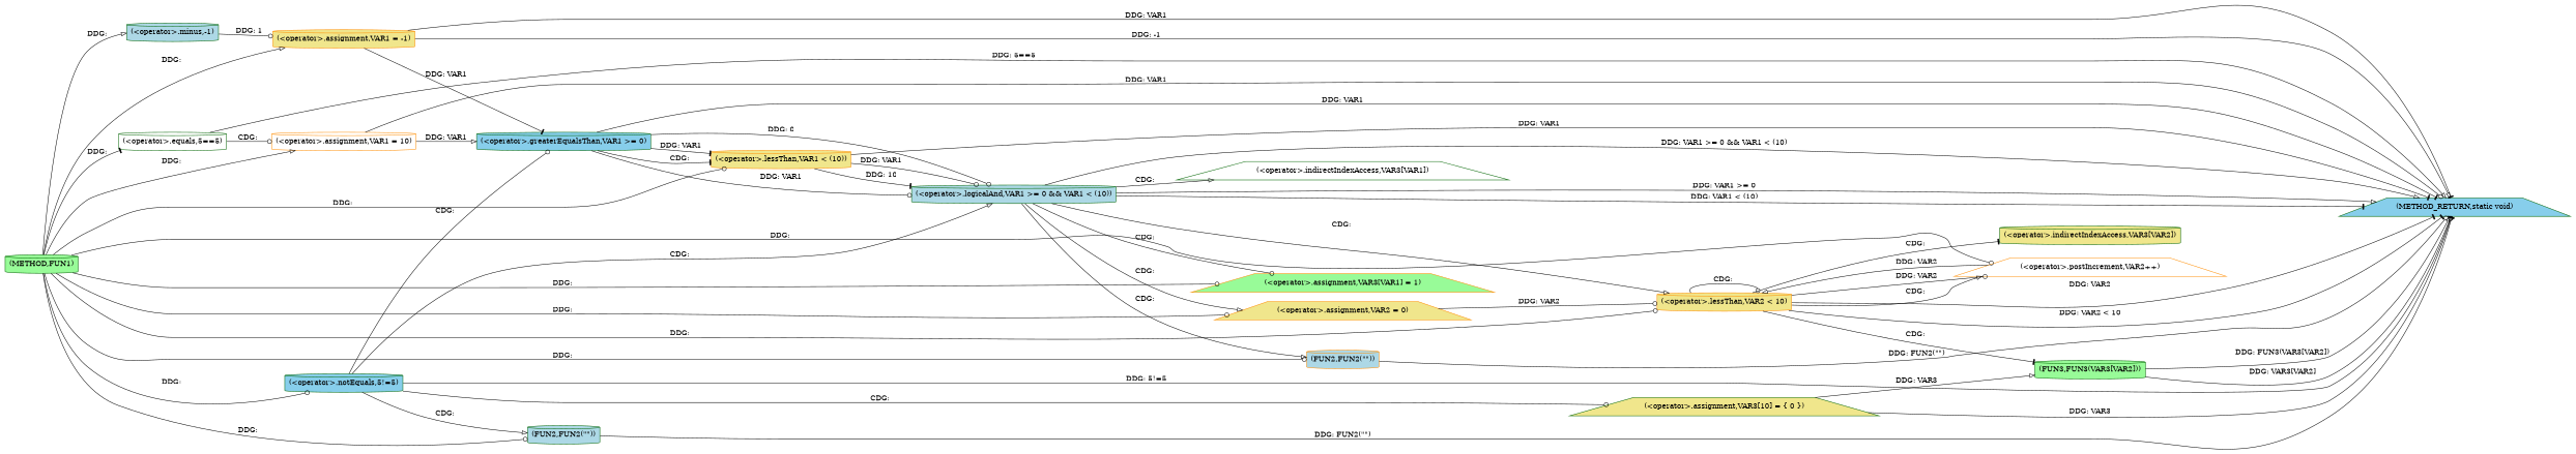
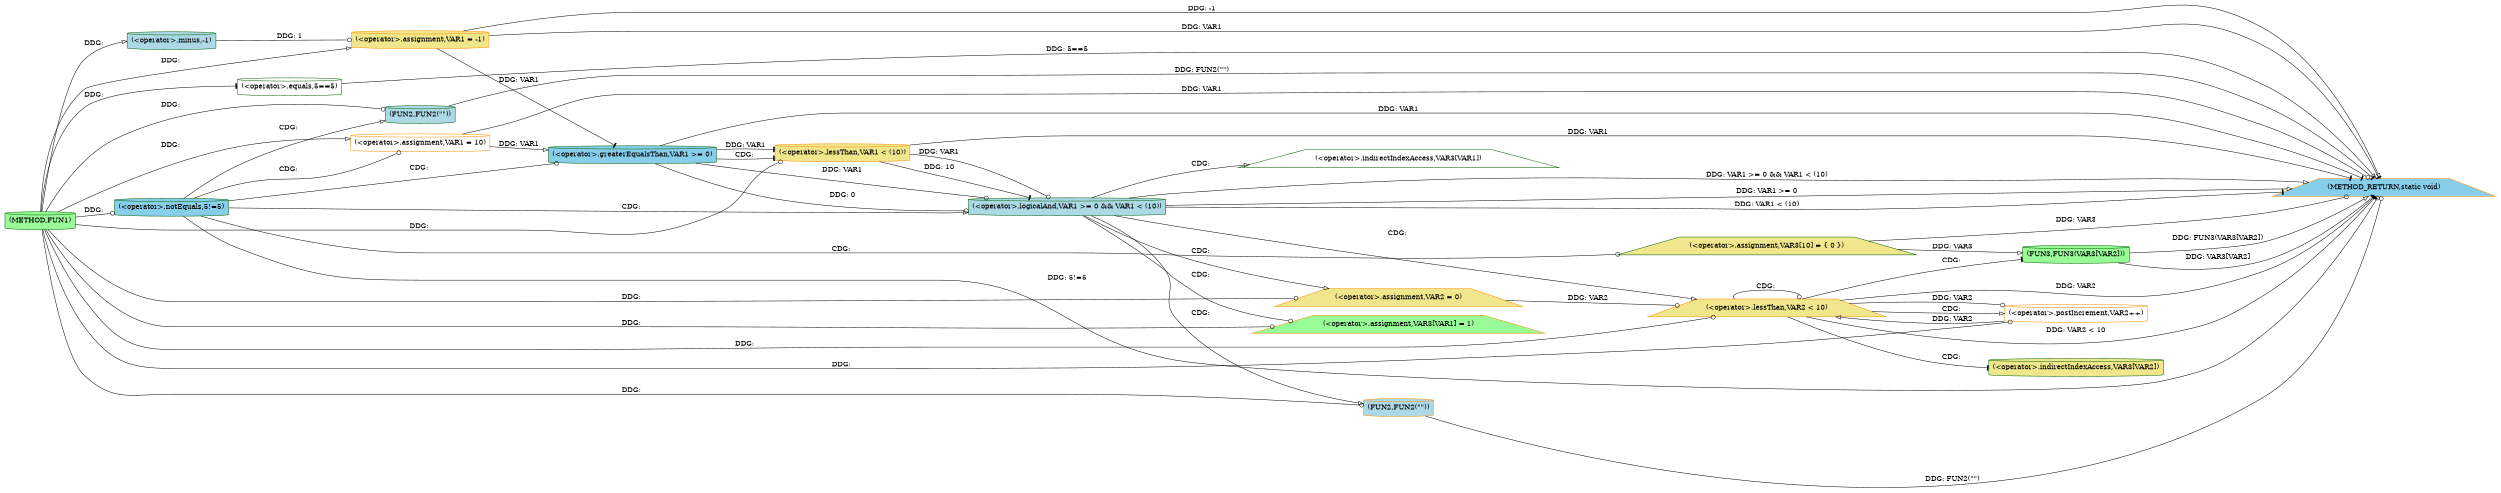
  digraph {
    rankdir=LR
    node [color=darkgreen fillcolor=khaki shape=cylinder style=filled]
    edge [arrowhead=odot]
    n1 [fillcolor=palegreen label="(METHOD,FUN1)"]
    n2 [color=darkorange label="(<operator>.assignment,VAR1 = -1)"]
    n3 [fillcolor=lightblue label="(<operator>.minus,-1)"]
    n4 [fillcolor=white label="(<operator>.equals,5==5)"]
    n5 [color=darkorange fillcolor=white label="(<operator>.assignment,VAR1 = 10)"]
    n6 [fillcolor=skyblue label="(<operator>.notEquals,5!=5)"]
    n7 [fillcolor=lightblue label="(FUN2,FUN2(\"\"))"]
    n8 [color=darkorange label="(<operator>.lessThan,VAR1 < (10))"]
    n9 [color=darkorange fillcolor=palegreen label="(<operator>.assignment,VAR3[VAR1] = 1)" shape=trapezium]
    n10 [color=darkorange label="(<operator>.assignment,VAR2 = 0)" shape=trapezium]
-   n11 [color=darkorange label="(<operator>.lessThan,VAR2 < 10)"]
-   n12 [color=darkorange fillcolor=white label="(<operator>.postIncrement,VAR2++)" shape=trapezium]
+   n11 [color=darkorange label="(<operator>.lessThan,VAR2 < 10)" shape=trapezium]
+   n12 [color=darkorange fillcolor=white label="(<operator>.postIncrement,VAR2++)"]
    n13 [color=darkorange fillcolor=lightblue label="(FUN2,FUN2(\"\"))"]
    n14 [fillcolor=skyblue label="(<operator>.greaterEqualsThan,VAR1 >= 0)"]
-   n15 [fillcolor=skyblue label="(METHOD_RETURN,static void)" shape=trapezium]
+   n15 [color=darkorange fillcolor=skyblue label="(METHOD_RETURN,static void)" shape=trapezium]
    n16 [label="(<operator>.assignment,VAR3[10] = { 0 })" shape=trapezium]
    n17 [fillcolor=lightblue label="(<operator>.logicalAnd,VAR1 >= 0 && VAR1 < (10))"]
    n18 [fillcolor=palegreen label="(FUN3,FUN3(VAR3[VAR2]))"]
    n19 [label="(<operator>.indirectIndexAccess,VAR3[VAR2])"]
    n20 [fillcolor=white label="(<operator>.indirectIndexAccess,VAR3[VAR1])" shape=trapezium]
    n1 -> n2 [arrowhead=onormal label="DDG: "]
    n1 -> n3 [arrowhead=onormal label="DDG: "]
    n1 -> n4 [arrowhead=tee label="DDG: "]
    n1 -> n5 [arrowhead=onormal label="DDG: "]
    n1 -> n6 [label="DDG: "]
    n1 -> n7 [label="DDG: "]
    n1 -> n8 [label="DDG: "]
    n1 -> n9 [label="DDG: "]
    n1 -> n10 [label="DDG: "]
    n1 -> n11 [label="DDG: "]
    n1 -> n12 [label="DDG: "]
    n1 -> n13 [label="DDG: "]
    n2 -> n14 [arrowhead=tee label="DDG: VAR1"]
    n2 -> n15 [arrowhead=tee label="DDG: VAR1"]
    n2 -> n15 [arrowhead=onormal label="DDG: -1"]
    n3 -> n2 [label="DDG: 1"]
-   n4 -> n5 [label="CDG: "]
+   n6 -> n5 [label="CDG: "]
    n4 -> n15 [arrowhead=onormal label="DDG: 5==5"]
    n5 -> n14 [arrowhead=onormal label="DDG: VAR1"]
    n5 -> n15 [label="DDG: VAR1"]
    n6 -> n7 [arrowhead=onormal label="CDG: "]
    n6 -> n14 [label="CDG: "]
    n6 -> n15 [label="DDG: 5!=5"]
    n6 -> n16 [label="CDG: "]
    n6 -> n17 [arrowhead=onormal label="CDG: "]
    n7 -> n15 [arrowhead=tee label="DDG: FUN2(\"\")"]
    n8 -> n15 [arrowhead=tee label="DDG: VAR1"]
    n8 -> n17 [label="DDG: VAR1"]
    n8 -> n17 [arrowhead=tee label="DDG: 10"]
    n10 -> n11 [label="DDG: VAR2"]
    n11 -> n11 [label="CDG: "]
    n11 -> n12 [label="DDG: VAR2"]
    n11 -> n12 [arrowhead=onormal label="CDG: "]
    n11 -> n15 [arrowhead=tee label="DDG: VAR2"]
    n11 -> n15 [arrowhead=tee label="DDG: VAR2 < 10"]
    n11 -> n18 [arrowhead=tee label="CDG: "]
    n11 -> n19 [arrowhead=tee label="CDG: "]
    n12 -> n11 [arrowhead=onormal label="DDG: VAR2"]
    n13 -> n15 [label="DDG: FUN2(\"\")"]
    n14 -> n8 [arrowhead=tee label="DDG: VAR1"]
    n14 -> n8 [arrowhead=tee label="CDG: "]
    n14 -> n15 [arrowhead=tee label="DDG: VAR1"]
    n14 -> n17 [label="DDG: VAR1"]
    n14 -> n17 [label="DDG: 0"]
    n16 -> n15 [label="DDG: VAR3"]
    n16 -> n18 [arrowhead=onormal label="DDG: VAR3"]
    n17 -> n9 [label="CDG: "]
    n17 -> n10 [arrowhead=onormal label="CDG: "]
    n17 -> n11 [arrowhead=onormal label="CDG: "]
    n17 -> n13 [arrowhead=onormal label="CDG: "]
    n17 -> n15 [arrowhead=onormal label="DDG: VAR1 >= 0 && VAR1 < (10)"]
    n17 -> n15 [arrowhead=onormal label="DDG: VAR1 >= 0"]
    n17 -> n15 [arrowhead=tee label="DDG: VAR1 < (10)"]
    n17 -> n20 [arrowhead=onormal label="CDG: "]
    n18 -> n15 [arrowhead=tee label="DDG: VAR3[VAR2]"]
    n18 -> n15 [arrowhead=onormal label="DDG: FUN3(VAR3[VAR2])"]
  }
